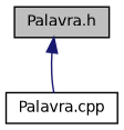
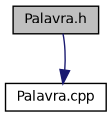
  digraph {
    node [color=black fontname=Helvetica fontsize=10 shape=record style=filled]
    n1 [fillcolor=grey75 fontcolor=black height=0.2 label="Palavra.h" width=0.4]
    n2 [fillcolor=white height=0.2 label="Palavra.cpp" width=0.4]
-   n1 -> n2 [color=midnightblue dir=back fontname=Helvetica fontsize=10 labelfontname=Helvetica labelfontsize=10 style=solid]
+   n2 -> n1 [color=midnightblue dir=back fontname=Helvetica fontsize=10 labelfontname=Helvetica labelfontsize=10 style=solid]
  }
